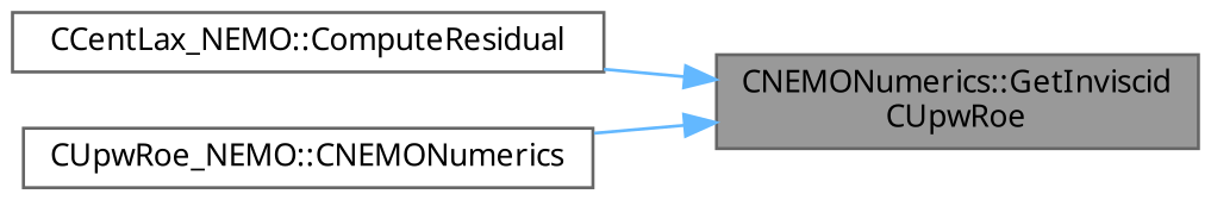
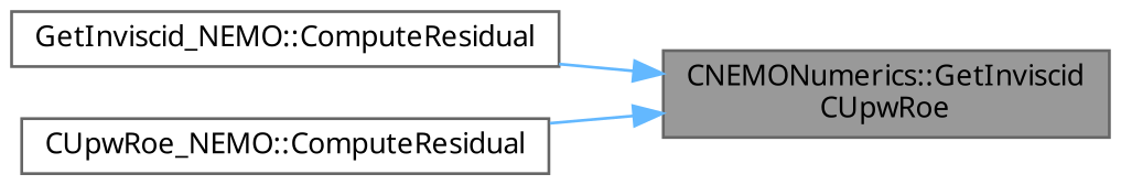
  digraph {
    fontname="Noto Sans"
    rankdir=RL
    node [color=grey40 fillcolor=white fontname="Noto Sans" fontsize=10 shape=box style=filled]
    edge [color=steelblue1 dir=back fontname="Noto Sans" fontsize=10 labelfontname=Helvetica labelfontsize=10 style=solid]
    n1 [color=gray40 fillcolor=grey60 fontcolor=black height=0.2 label="CNEMONumerics::GetInviscid\lCUpwRoe" width=0.4]
-   n2 [height=0.2 label="CCentLax_NEMO::ComputeResidual" width=0.4]
-   n3 [height=0.2 label="CUpwRoe_NEMO::CNEMONumerics" width=0.4]
+   n2 [height=0.2 label="GetInviscid_NEMO::ComputeResidual" width=0.4]
+   n3 [height=0.2 label="CUpwRoe_NEMO::ComputeResidual" width=0.4]
    n1 -> n2
    n1 -> n3
  }
